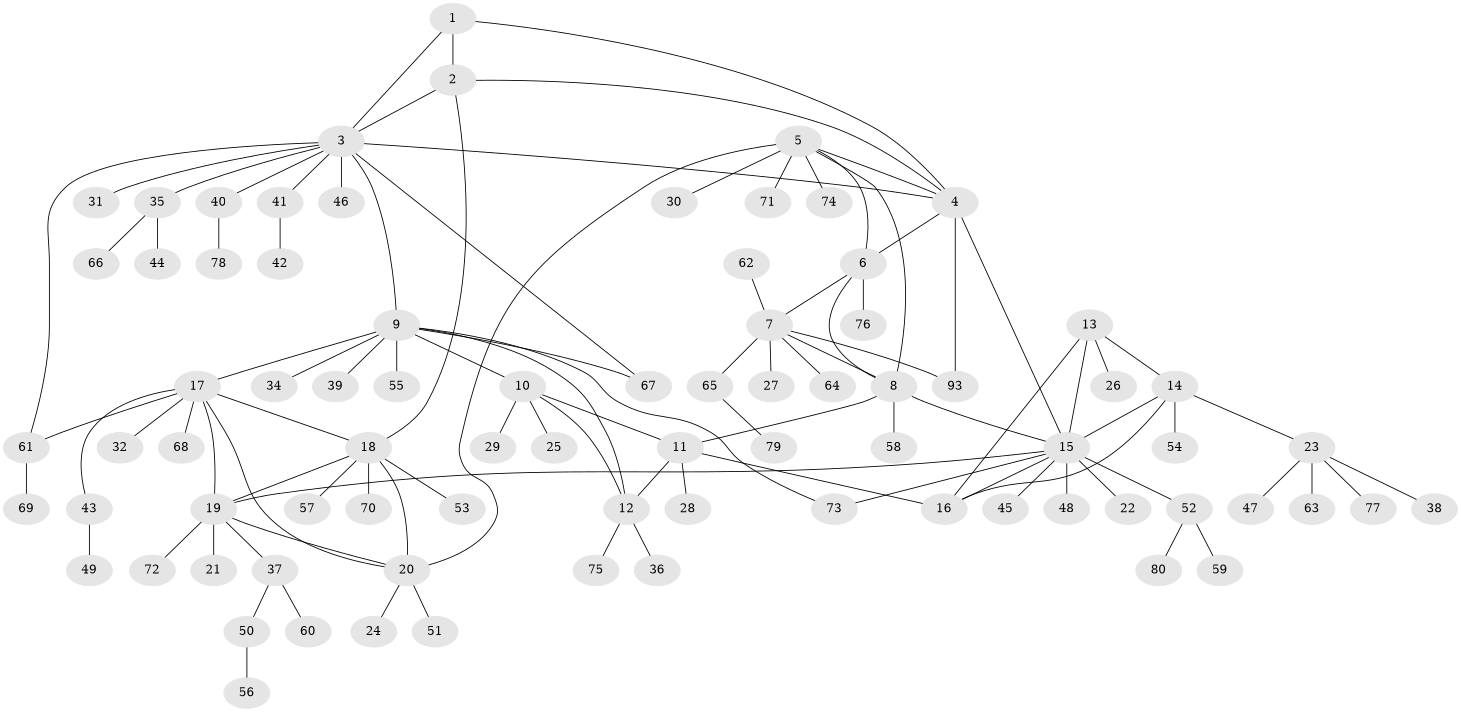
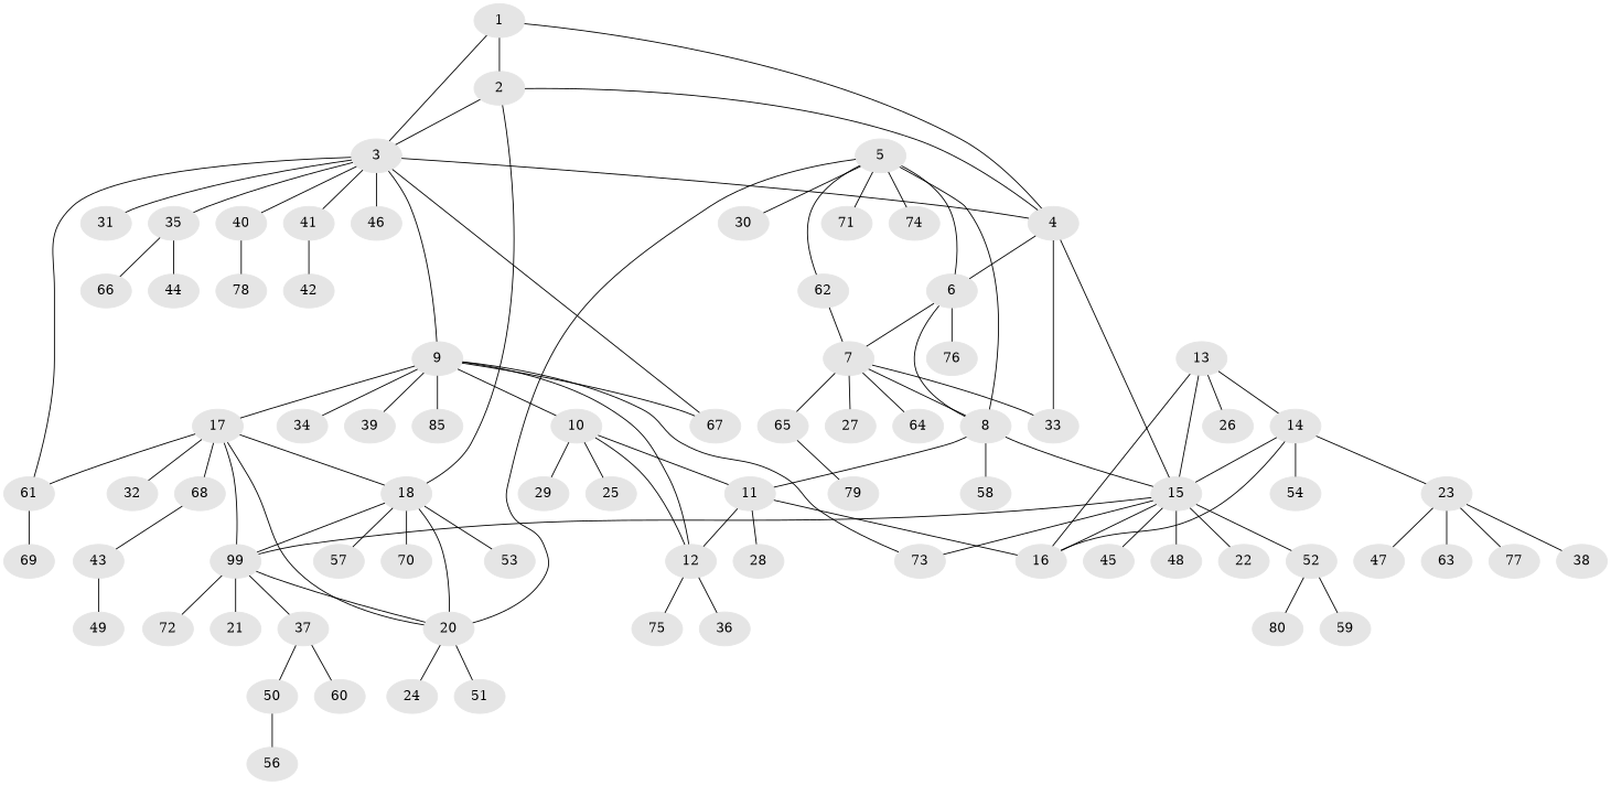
  graph {
    node [color=gray90 style=filled]
    1
    2
    3
    4
    18
    9
    31
    35
    40
    41
    46
    61
    67
    6
    15
-   33 [label=93]
+   33
    20
-   19
+   19 [label=99]
    53
    57
    70
    10
    12
    17
    34
    39
-   55
+   55 [label=85]
    73
    44
    66
    78
    42
    69
    7
    8
    76
    16
    22
    45
    48
    52
    5
    30
    62
    71
    74
    27
    64
    65
    11
    58
    24
    51
    79
    28
    25
    29
    36
    75
    32
    43
    68
    13
    14
    26
    23
    54
    38
    47
    63
    77
    21
    37
    72
    59
    80
    49
    50
    60
    56
    1 -- 2
    1 -- 3
    1 -- 4
    2 -- 3
    2 -- 4
    2 -- 18
    3 -- 4
    3 -- 9
    3 -- 31
    3 -- 35
    3 -- 40
    3 -- 41
    3 -- 46
    3 -- 61
    3 -- 67
    4 -- 6
    4 -- 15
    4 -- 33
    18 -- 20
    18 -- 19
    18 -- 53
    18 -- 57
    18 -- 70
    9 -- 67
    9 -- 10
    9 -- 12
    9 -- 17
    9 -- 34
    9 -- 39
    9 -- 55
    9 -- 73
    35 -- 44
    35 -- 66
    40 -- 78
    41 -- 42
    61 -- 69
    6 -- 7
    6 -- 8
    6 -- 76
    15 -- 19
    15 -- 73
    15 -- 16
    15 -- 22
    15 -- 45
    15 -- 48
    15 -- 52
    20 -- 24
    20 -- 51
    19 -- 20
    19 -- 21
    19 -- 37
    19 -- 72
    10 -- 12
    10 -- 11
    10 -- 25
    10 -- 29
    12 -- 36
    12 -- 75
    17 -- 18
    17 -- 61
    17 -- 20
    17 -- 19
    17 -- 32
-   17 -- 43
+   68 -- 43
    17 -- 68
    7 -- 33
    7 -- 8
    7 -- 27
    7 -- 64
    7 -- 65
    8 -- 15
    8 -- 11
    8 -- 58
    52 -- 59
    52 -- 80
    5 -- 6
    5 -- 20
    5 -- 8
    5 -- 30
-   5 -- 4
+   5 -- 62
    5 -- 71
    5 -- 74
    62 -- 7
    65 -- 79
    11 -- 12
    11 -- 16
    11 -- 28
    43 -- 49
    13 -- 15
    13 -- 16
    13 -- 14
    13 -- 26
    14 -- 15
    14 -- 16
    14 -- 23
    14 -- 54
    23 -- 38
    23 -- 47
    23 -- 63
    23 -- 77
    37 -- 50
    37 -- 60
    50 -- 56
  }
